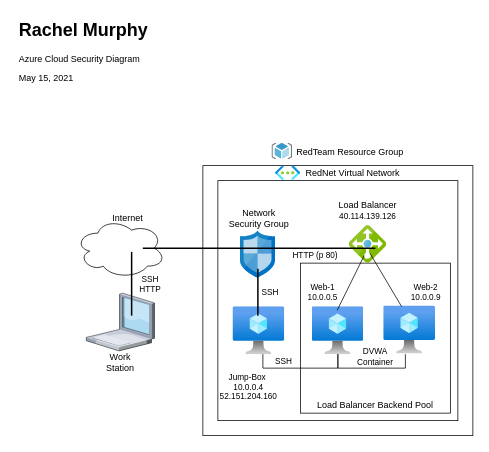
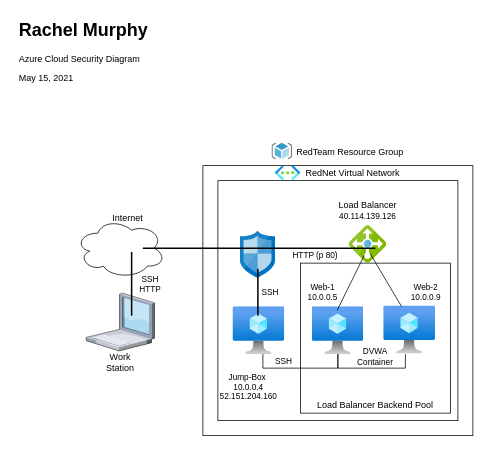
  <mxCell id="0" />
  <mxCell id="1" parent="0" />
  <mxCell id="2" value="" style="whiteSpace=wrap;html=1;aspect=fixed;" vertex="1" parent="1"><mxGeometry x="270" y="220" width="360" height="360" as="geometry" /></mxCell>
  <mxCell id="3" value="" style="whiteSpace=wrap;html=1;aspect=fixed;" vertex="1" parent="1"><mxGeometry x="290" y="240" width="320" height="320" as="geometry" /></mxCell>
  <mxCell id="4" value="" style="whiteSpace=wrap;html=1;aspect=fixed;" vertex="1" parent="1"><mxGeometry x="400" y="350" width="200" height="200" as="geometry" /></mxCell>
  <mxCell id="5" value="RedTeam Resource Group&amp;nbsp;" style="text;html=1;strokeColor=none;fillColor=none;align=center;verticalAlign=middle;whiteSpace=wrap;rounded=0;" vertex="1" parent="1"><mxGeometry x="348.35" y="192" width="240" height="20" as="geometry" /></mxCell>
  <mxCell id="6" value="RedNet Virtual Network" style="text;html=1;strokeColor=none;fillColor=none;align=center;verticalAlign=middle;whiteSpace=wrap;rounded=0;" vertex="1" parent="1"><mxGeometry x="350" y="220" width="240" height="20" as="geometry" /></mxCell>
  <mxCell id="7" value="" style="ellipse;shape=cloud;whiteSpace=wrap;html=1;" vertex="1" parent="1"><mxGeometry x="100" y="290" width="120" height="80" as="geometry" /></mxCell>
  <mxCell id="8" value="Internet" style="text;html=1;strokeColor=none;fillColor=none;align=center;verticalAlign=middle;whiteSpace=wrap;rounded=0;" vertex="1" parent="1"><mxGeometry x="150" y="280" width="40" height="20" as="geometry" /></mxCell>
  <mxCell id="9" value="Load Balancer&lt;br&gt;&lt;span style=&quot;font-size: 11px&quot;&gt;40.114.139.126&lt;/span&gt;" style="text;html=1;strokeColor=none;fillColor=none;align=center;verticalAlign=middle;whiteSpace=wrap;rounded=0;" vertex="1" parent="1"><mxGeometry x="445" y="270" width="90" height="20" as="geometry" /></mxCell>
  <mxCell id="10" value="&lt;h1&gt;Rachel Murphy&lt;/h1&gt;&lt;p&gt;Azure Cloud Security Diagram&lt;/p&gt;&lt;p&gt;May 15, 2021&lt;/p&gt;" style="text;html=1;strokeColor=none;fillColor=none;spacing=5;spacingTop=-20;whiteSpace=wrap;overflow=hidden;rounded=0;" vertex="1" parent="1"><mxGeometry x="20" y="20" width="190" height="120" as="geometry" /></mxCell>
  <mxCell id="11" value="" style="aspect=fixed;html=1;points=[];align=center;image;fontSize=12;image=img/lib/azure2/compute/Virtual_Machine.svg;" vertex="1" parent="1"><mxGeometry x="415.5" y="408" width="69" height="64" as="geometry" /></mxCell>
  <mxCell id="12" value="" style="aspect=fixed;html=1;points=[];align=center;image;fontSize=12;image=img/lib/azure2/compute/Virtual_Machine.svg;" vertex="1" parent="1"><mxGeometry x="511" y="407" width="69" height="64" as="geometry" /></mxCell>
  <mxCell id="13" value="" style="aspect=fixed;html=1;points=[];align=center;image;fontSize=12;image=img/lib/azure2/compute/Virtual_Machine.svg;" vertex="1" parent="1"><mxGeometry x="310" y="408" width="69" height="64" as="geometry" /></mxCell>
  <mxCell id="14" value="Load Balancer Backend Pool" style="text;html=1;strokeColor=none;fillColor=none;align=center;verticalAlign=middle;whiteSpace=wrap;rounded=0;" vertex="1" parent="1"><mxGeometry x="420" y="530" width="160" height="20" as="geometry" /></mxCell>
  <mxCell id="15" value="" style="aspect=fixed;html=1;points=[];align=center;image;fontSize=12;image=img/lib/mscae/Network_Security_Groups_Classic.svg;" vertex="1" parent="1"><mxGeometry x="320" y="306.89" width="46.7" height="63.11" as="geometry" /></mxCell>
- <mxCell id="16" value="Network Security Group" style="text;html=1;strokeColor=none;fillColor=none;align=center;verticalAlign=middle;whiteSpace=wrap;rounded=0;" vertex="1" parent="1"><mxGeometry x="300" y="280" width="90" height="20" as="geometry" /></mxCell>
  <mxCell id="17" value="" style="aspect=fixed;html=1;points=[];align=center;image;fontSize=12;image=img/lib/mscae/Load_Balancer_feature.svg;" vertex="1" parent="1"><mxGeometry x="465" y="300" width="50" height="50" as="geometry" /></mxCell>
  <mxCell id="18" value="" style="aspect=fixed;html=1;points=[];align=center;image;fontSize=12;image=img/lib/azure2/networking/Virtual_Networks.svg;" vertex="1" parent="1"><mxGeometry x="366.7" y="220" width="33.5" height="20" as="geometry" /></mxCell>
  <mxCell id="19" value="" style="line;strokeWidth=2;html=1;" vertex="1" parent="1"><mxGeometry x="190" y="325" width="310" height="10" as="geometry" /></mxCell>
  <mxCell id="20" value="" style="shape=partialRectangle;whiteSpace=wrap;html=1;bottom=1;right=1;left=1;top=0;fillColor=none;routingCenterX=-0.5;" vertex="1" parent="1"><mxGeometry x="450" y="472" width="90" height="18" as="geometry" /></mxCell>
  <mxCell id="21" value="" style="shape=partialRectangle;whiteSpace=wrap;html=1;bottom=1;right=1;left=1;top=0;fillColor=none;routingCenterX=-0.5;" vertex="1" parent="1"><mxGeometry x="350" y="472" width="100" height="18" as="geometry" /></mxCell>
  <mxCell id="22" value="" style="endArrow=none;html=1;exitX=0.486;exitY=0.078;exitDx=0;exitDy=0;exitPerimeter=0;" edge="1" parent="1" source="11"><mxGeometry width="50" height="50" relative="1" as="geometry"><mxPoint x="434.5" y="390" as="sourcePoint" /><mxPoint x="484.5" y="340" as="targetPoint" /><Array as="points"><mxPoint x="485" y="340" /></Array></mxGeometry></mxCell>
  <mxCell id="23" value="" style="endArrow=none;html=1;entryX=0.977;entryY=1.2;entryDx=0;entryDy=0;entryPerimeter=0;" edge="1" parent="1" target="19"><mxGeometry width="50" height="50" relative="1" as="geometry"><mxPoint x="535" y="408" as="sourcePoint" /><mxPoint x="585" y="358" as="targetPoint" /></mxGeometry></mxCell>
  <mxCell id="24" value="" style="verticalLabelPosition=bottom;aspect=fixed;html=1;verticalAlign=top;strokeColor=none;align=center;outlineConnect=0;shape=mxgraph.citrix.laptop_1;" vertex="1" parent="1"><mxGeometry x="114.5" y="390" width="91" height="77" as="geometry" /></mxCell>
  <mxCell id="25" value="" style="line;strokeWidth=2;direction=south;html=1;" vertex="1" parent="1"><mxGeometry x="170" y="335" width="10" height="85" as="geometry" /></mxCell>
  <mxCell id="26" value="" style="line;strokeWidth=2;direction=south;html=1;" vertex="1" parent="1"><mxGeometry x="338.35" y="357.5" width="10" height="62.5" as="geometry" /></mxCell>
  <mxCell id="27" value="HTTP (p 80)" style="text;html=1;strokeColor=none;fillColor=none;align=center;verticalAlign=middle;whiteSpace=wrap;rounded=0;fontSize=11;" vertex="1" parent="1"><mxGeometry x="375" y="330" width="90" height="20" as="geometry" /></mxCell>
  <mxCell id="28" value="SSH" style="text;html=1;strokeColor=none;fillColor=none;align=center;verticalAlign=middle;whiteSpace=wrap;rounded=0;fontSize=11;" vertex="1" parent="1"><mxGeometry x="320" y="378.75" width="80" height="20" as="geometry" /></mxCell>
  <mxCell id="29" value="SSH" style="text;html=1;strokeColor=none;fillColor=none;align=center;verticalAlign=middle;whiteSpace=wrap;rounded=0;fontSize=11;" vertex="1" parent="1"><mxGeometry x="338.35" y="471" width="80" height="20" as="geometry" /></mxCell>
  <mxCell id="30" value="DVWA Container" style="text;html=1;strokeColor=none;fillColor=none;align=center;verticalAlign=middle;whiteSpace=wrap;rounded=0;fontSize=11;" vertex="1" parent="1"><mxGeometry x="465" y="465" width="70" height="20" as="geometry" /></mxCell>
  <mxCell id="31" value="Jump-Box&amp;nbsp;&lt;br&gt;10.0.0.4&lt;br&gt;52.151.204.160" style="text;html=1;strokeColor=none;fillColor=none;align=center;verticalAlign=middle;whiteSpace=wrap;rounded=0;fontSize=11;" vertex="1" parent="1"><mxGeometry x="330" y="480" height="70" as="geometry" /></mxCell>
  <mxCell id="32" value="Web-1&lt;br&gt;10.0.0.5&lt;br&gt;" style="text;html=1;strokeColor=none;fillColor=none;align=center;verticalAlign=middle;whiteSpace=wrap;rounded=0;fontSize=11;" vertex="1" parent="1"><mxGeometry x="389.5" y="378.75" width="80" height="20" as="geometry" /></mxCell>
  <mxCell id="33" value="Web-2&lt;br&gt;10.0.0.9&lt;br&gt;" style="text;html=1;strokeColor=none;fillColor=none;align=center;verticalAlign=middle;whiteSpace=wrap;rounded=0;fontSize=11;" vertex="1" parent="1"><mxGeometry x="545" y="378.75" width="45" height="20" as="geometry" /></mxCell>
  <mxCell id="34" value="SSH&lt;br&gt;HTTP" style="text;html=1;strokeColor=none;fillColor=none;align=center;verticalAlign=middle;whiteSpace=wrap;rounded=0;fontSize=11;" vertex="1" parent="1"><mxGeometry x="160" y="367.5" width="80" height="20" as="geometry" /></mxCell>
  <mxCell id="35" value="Work Station" style="text;html=1;strokeColor=none;fillColor=none;align=center;verticalAlign=middle;whiteSpace=wrap;rounded=0;" vertex="1" parent="1"><mxGeometry x="140" y="472" width="40" height="20" as="geometry" /></mxCell>
  <mxCell id="36" value="" style="aspect=fixed;html=1;points=[];align=center;image;fontSize=12;image=img/lib/mscae/ResourceGroup.svg;" vertex="1" parent="1"><mxGeometry x="362" y="190" width="27.5" height="22" as="geometry" /></mxCell>
